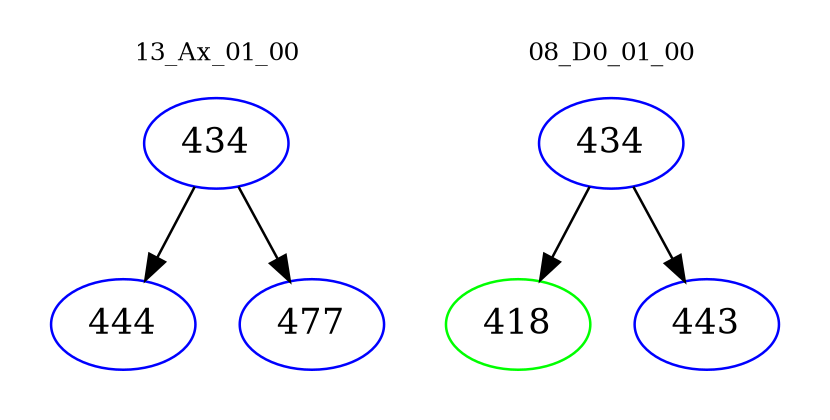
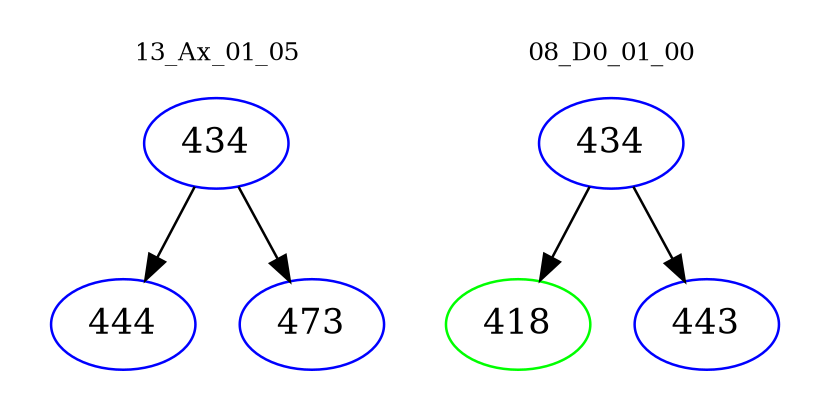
  digraph {
    node [color=blue]
    edge [color=black]
    n1 [label=434]
    n2 [label=444]
-   n3 [label=477]
+   n3 [label=473]
    n4 [label=434]
    n5 [color=green label=418]
    n6 [label=443]
    subgraph cluster_1 {
      color=white
      fontsize=10
-     label="13_Ax_01_00"
+     label="13_Ax_01_05"
      n1
      n2
      n3
    }
    subgraph cluster_2 {
      color=white
      fontsize=10
      label="08_D0_01_00"
      n4
      n5
      n6
    }
    n1 -> n2
    n1 -> n3
    n4 -> n5
    n4 -> n6
  }
